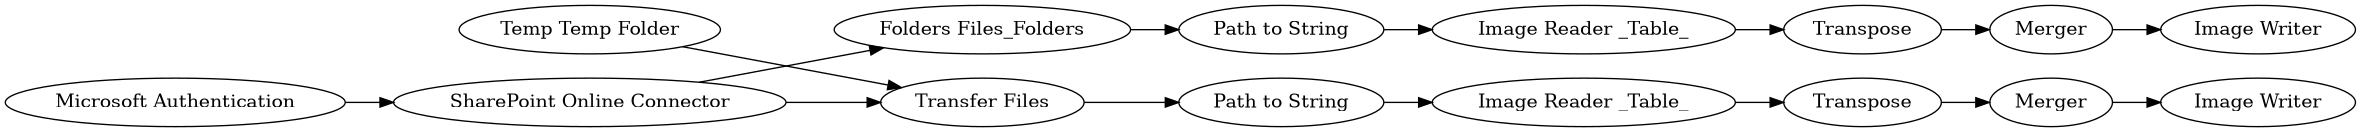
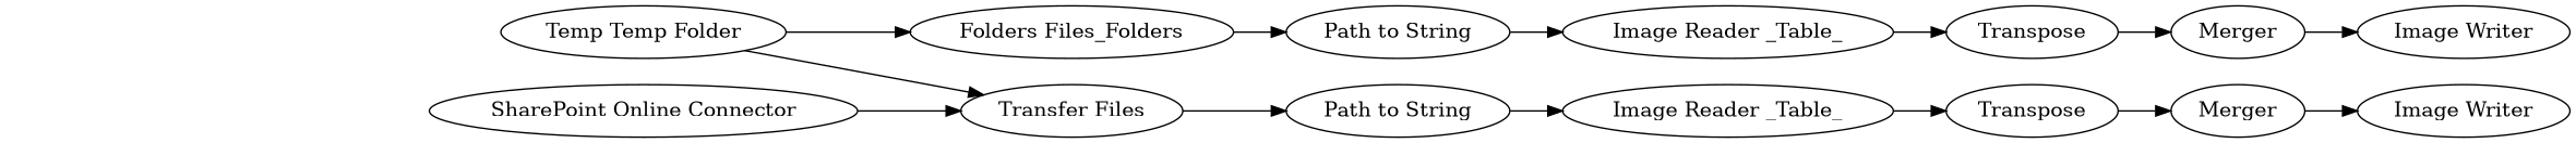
  digraph {
    rankdir=LR
    n1 [label="Path to String"]
    n2 [label="Image Reader _Table_"]
    n3 [label=Transpose]
    n4 [label=Merger]
    n5 [label="Image Reader _Table_"]
    n6 [label=Transpose]
    n7 [label=Merger]
    n8 [label="Image Writer"]
    n9 [label="Image Writer"]
    n10 [label="Folders Files_Folders"]
    n11 [label="Temp Temp Folder"]
    n12 [label="Transfer Files"]
    n13 [label="Path to String"]
    n14 [label="SharePoint Online Connector"]
-   n15 [label="Microsoft Authentication"]
    n1 -> n2
    n2 -> n3
    n3 -> n4
    n4 -> n9
    n5 -> n6
    n6 -> n7
    n7 -> n8
    n10 -> n1
    n11 -> n12
    n12 -> n13
    n13 -> n5
-   n14 -> n10
+   n11 -> n10
    n14 -> n12
-   n15 -> n14
  }
